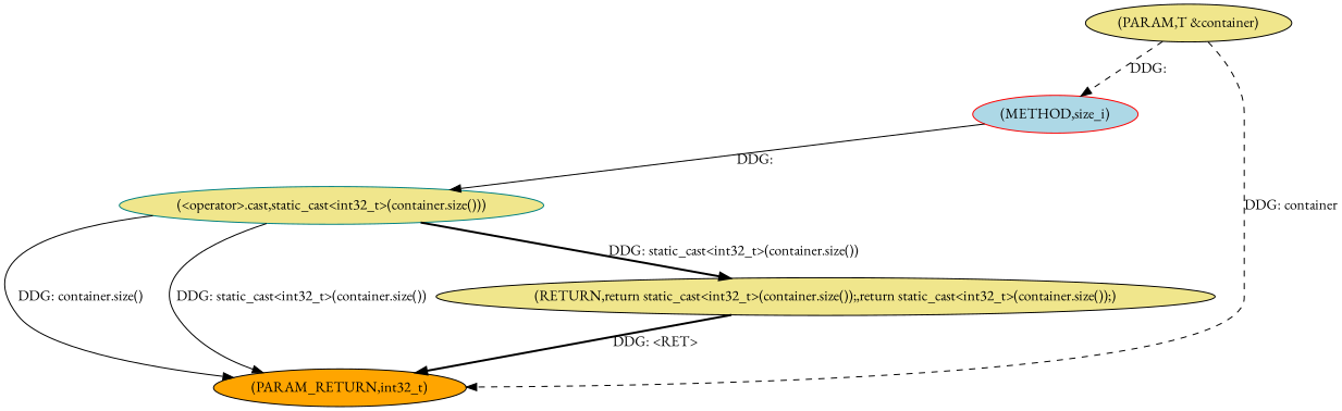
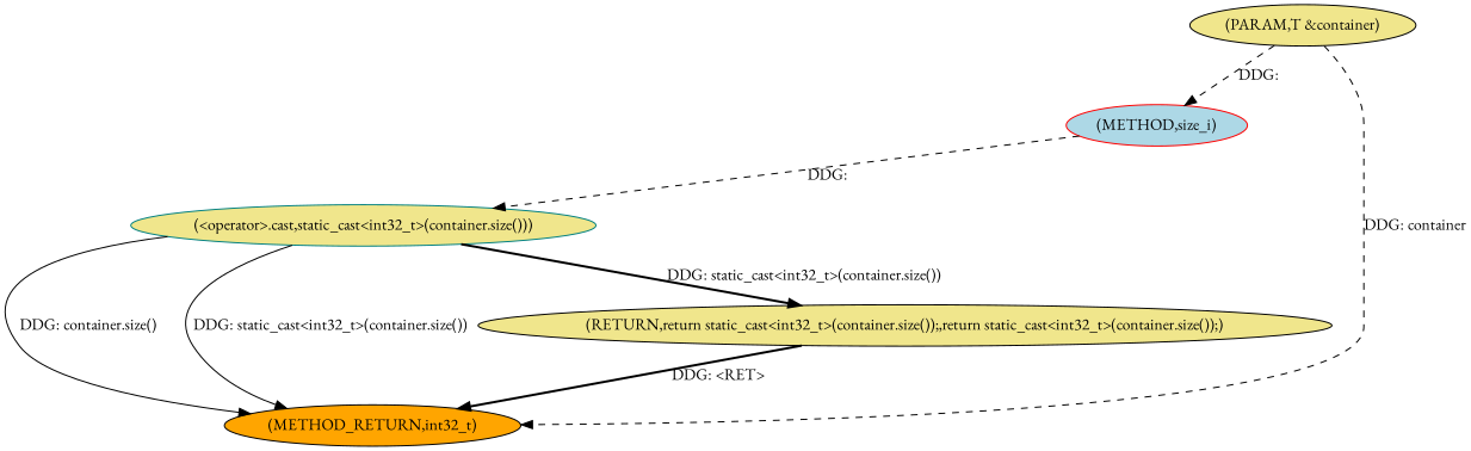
  digraph {
    fontname="EB Garamond"
    node [color=black fillcolor=khaki fontname="EB Garamond" style=filled]
    edge [fontname="EB Garamond" style=solid]
    n1 [color=red fillcolor=lightblue label="(METHOD,size_i)"]
    n2 [color=teal label="(<operator>.cast,static_cast<int32_t>(container.size()))"]
    n3 [label="(PARAM,T &container)"]
-   n4 [fillcolor=orange label="(PARAM_RETURN,int32_t)"]
+   n4 [fillcolor=orange label="(METHOD_RETURN,int32_t)"]
    n5 [label="(RETURN,return static_cast<int32_t>(container.size());,return static_cast<int32_t>(container.size());)"]
-   n1 -> n2 [label="DDG: "]
+   n1 -> n2 [label="DDG: " style=dashed]
    n2 -> n4 [label="DDG: container.size()"]
    n2 -> n4 [label="DDG: static_cast<int32_t>(container.size())"]
    n2 -> n5 [label="DDG: static_cast<int32_t>(container.size())" style=bold]
    n3 -> n1 [label="DDG: " style=dashed]
    n3 -> n4 [label="DDG: container" style=dashed]
    n5 -> n4 [label="DDG: <RET>" style=bold]
  }
